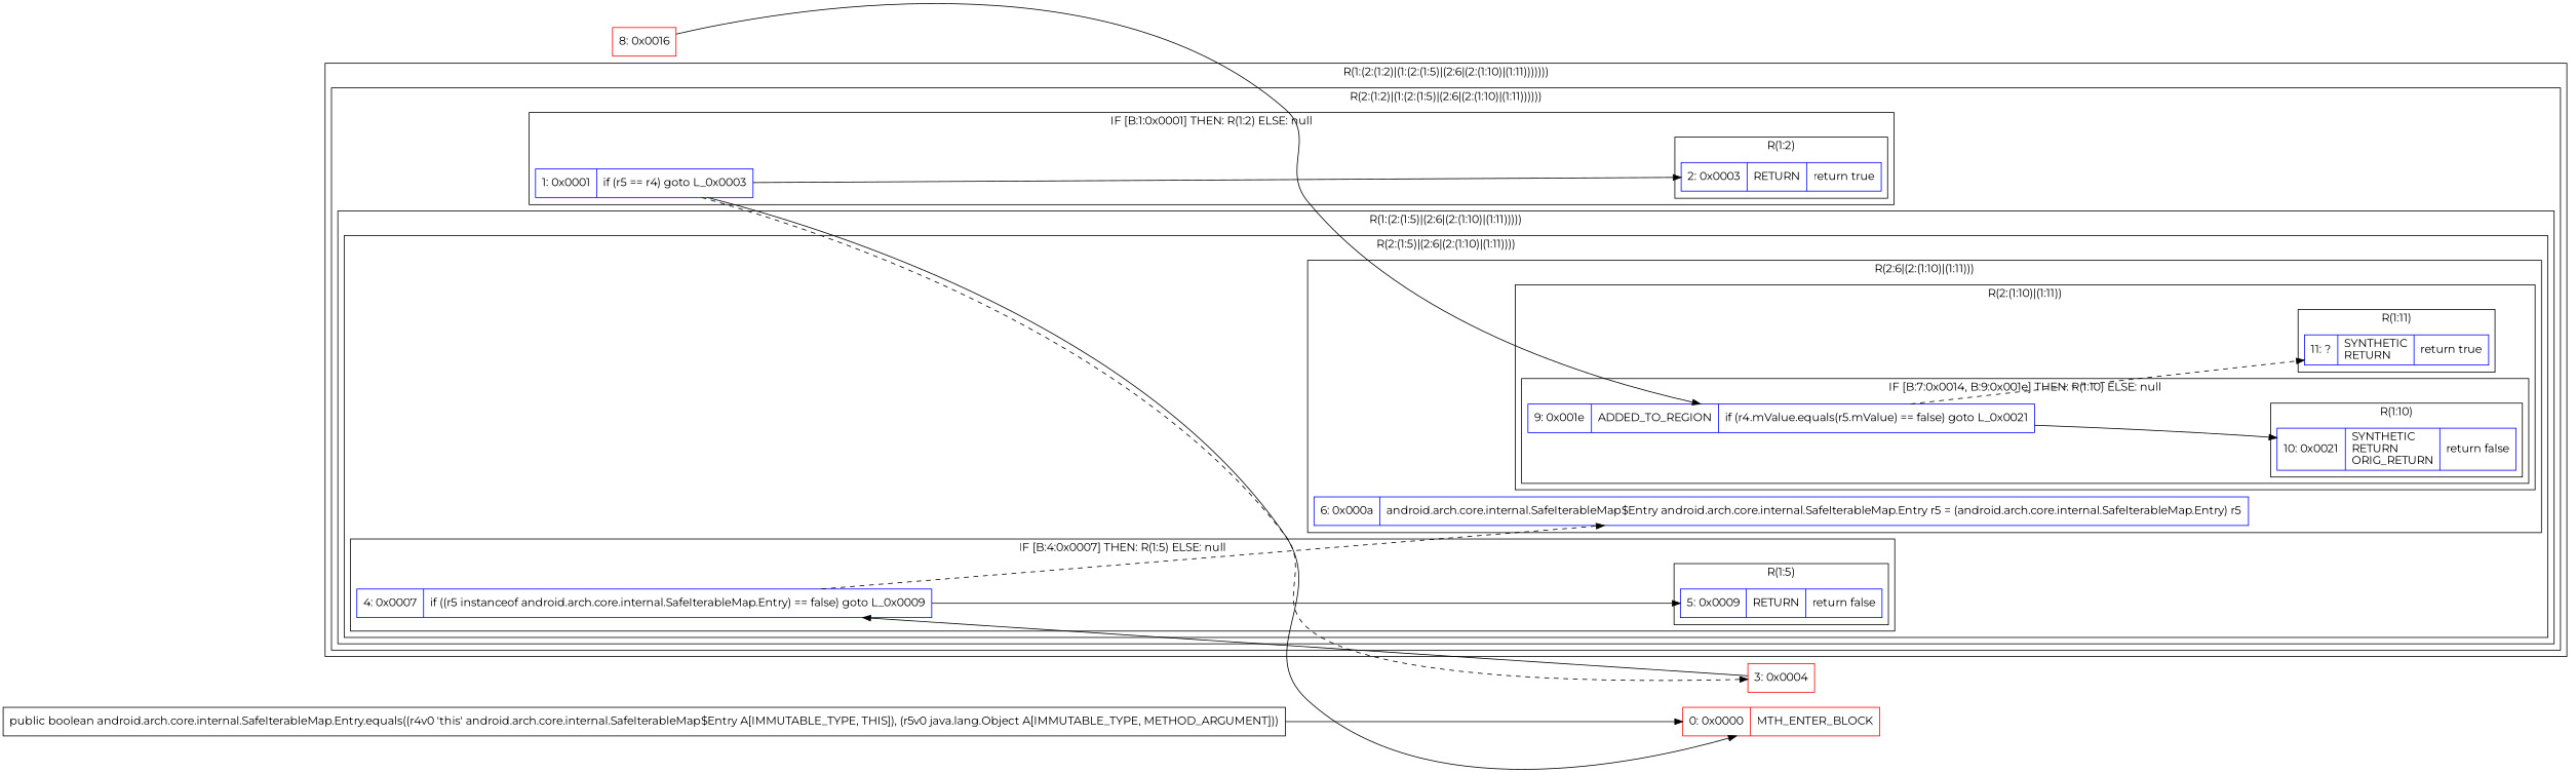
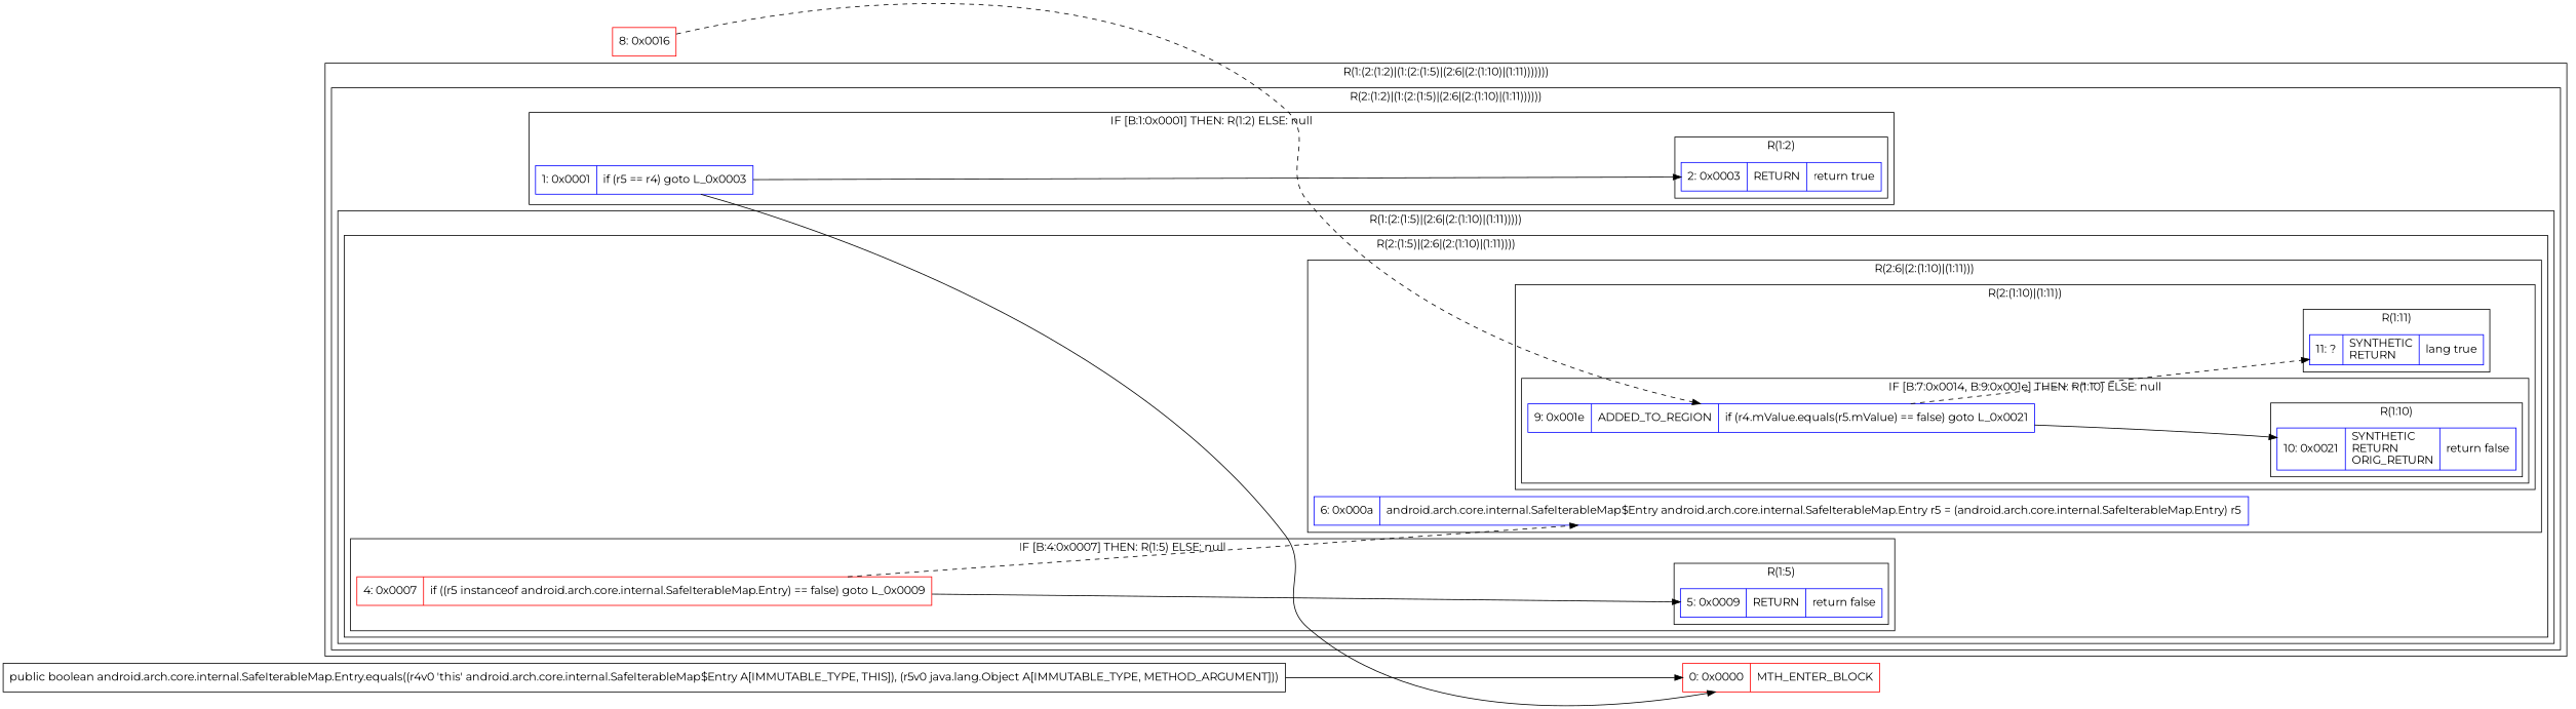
  digraph {
    fontname=Montserrat
    rankdir=LR
    node [color=blue fontname=Montserrat shape=record]
    edge [fontname=Montserrat]
    n1 [label="{2\:\ 0x0003|RETURN\l|return true\l}"]
    n2 [label="{1\:\ 0x0001|if (r5 == r4) goto L_0x0003\l}"]
    n3 [label="{5\:\ 0x0009|RETURN\l|return false\l}"]
-   n4 [label="{4\:\ 0x0007|if ((r5 instanceof android.arch.core.internal.SafeIterableMap.Entry) == false) goto L_0x0009\l}"]
+   n4 [color=red label="{4\:\ 0x0007|if ((r5 instanceof android.arch.core.internal.SafeIterableMap.Entry) == false) goto L_0x0009\l}"]
    n5 [label="{10\:\ 0x0021|SYNTHETIC\lRETURN\lORIG_RETURN\l|return false\l}"]
    n6 [label="{9\:\ 0x001e|ADDED_TO_REGION\l|if (r4.mValue.equals(r5.mValue) == false) goto L_0x0021\l}"]
-   n7 [label="{11\:\ ?|SYNTHETIC\lRETURN\l|return true\l}"]
+   n7 [label="{11\:\ ?|SYNTHETIC\lRETURN\l|lang true\l}"]
    n8 [label="{6\:\ 0x000a|android.arch.core.internal.SafeIterableMap$Entry android.arch.core.internal.SafeIterableMap.Entry r5 = (android.arch.core.internal.SafeIterableMap.Entry) r5\l}"]
-   n9 [color=red label="{3\:\ 0x0004}"]
    n10 [color=red label="{0\:\ 0x0000|MTH_ENTER_BLOCK\l}"]
    n11 [color=red label="{8\:\ 0x0016}"]
    n12 [label="{public boolean android.arch.core.internal.SafeIterableMap.Entry.equals((r4v0 'this' android.arch.core.internal.SafeIterableMap$Entry A[IMMUTABLE_TYPE, THIS]), (r5v0 java.lang.Object A[IMMUTABLE_TYPE, METHOD_ARGUMENT])) }" color=""]
    subgraph cluster_1 {
      label="R(1:(2:(1:2)|(1:(2:(1:5)|(2:6|(2:(1:10)|(1:11)))))))"
      subgraph cluster_2 {
        label="R(2:(1:2)|(1:(2:(1:5)|(2:6|(2:(1:10)|(1:11))))))"
        subgraph cluster_3 {
          label="IF [B:1:0x0001] THEN: R(1:2) ELSE: null"
          n2
          subgraph cluster_4 {
            label="R(1:2)"
            n1
          }
        }
        subgraph cluster_5 {
          label="R(1:(2:(1:5)|(2:6|(2:(1:10)|(1:11)))))"
          subgraph cluster_6 {
            label="R(2:(1:5)|(2:6|(2:(1:10)|(1:11))))"
            subgraph cluster_7 {
              label="IF [B:4:0x0007] THEN: R(1:5) ELSE: null"
              n4
              subgraph cluster_8 {
                label="R(1:5)"
                n3
              }
            }
            subgraph cluster_9 {
              label="R(2:6|(2:(1:10)|(1:11)))"
              n8
              subgraph cluster_10 {
                label="R(2:(1:10)|(1:11))"
                subgraph cluster_11 {
                  label="IF [B:7:0x0014, B:9:0x001e] THEN: R(1:10) ELSE: null"
                  n6
                  subgraph cluster_12 {
                    label="R(1:10)"
                    n5
                  }
                }
                subgraph cluster_13 {
                  label="R(1:11)"
                  n7
                }
              }
            }
          }
        }
      }
    }
    n2 -> n1
-   n2 -> n9 [style=dashed]
    n2 -> n10
    n4 -> n3
    n4 -> n8 [style=dashed]
    n6 -> n5
    n6 -> n7 [style=dashed]
-   n9 -> n4
-   n11 -> n6
+   n11 -> n6 [style=dashed]
    n12 -> n10
  }
